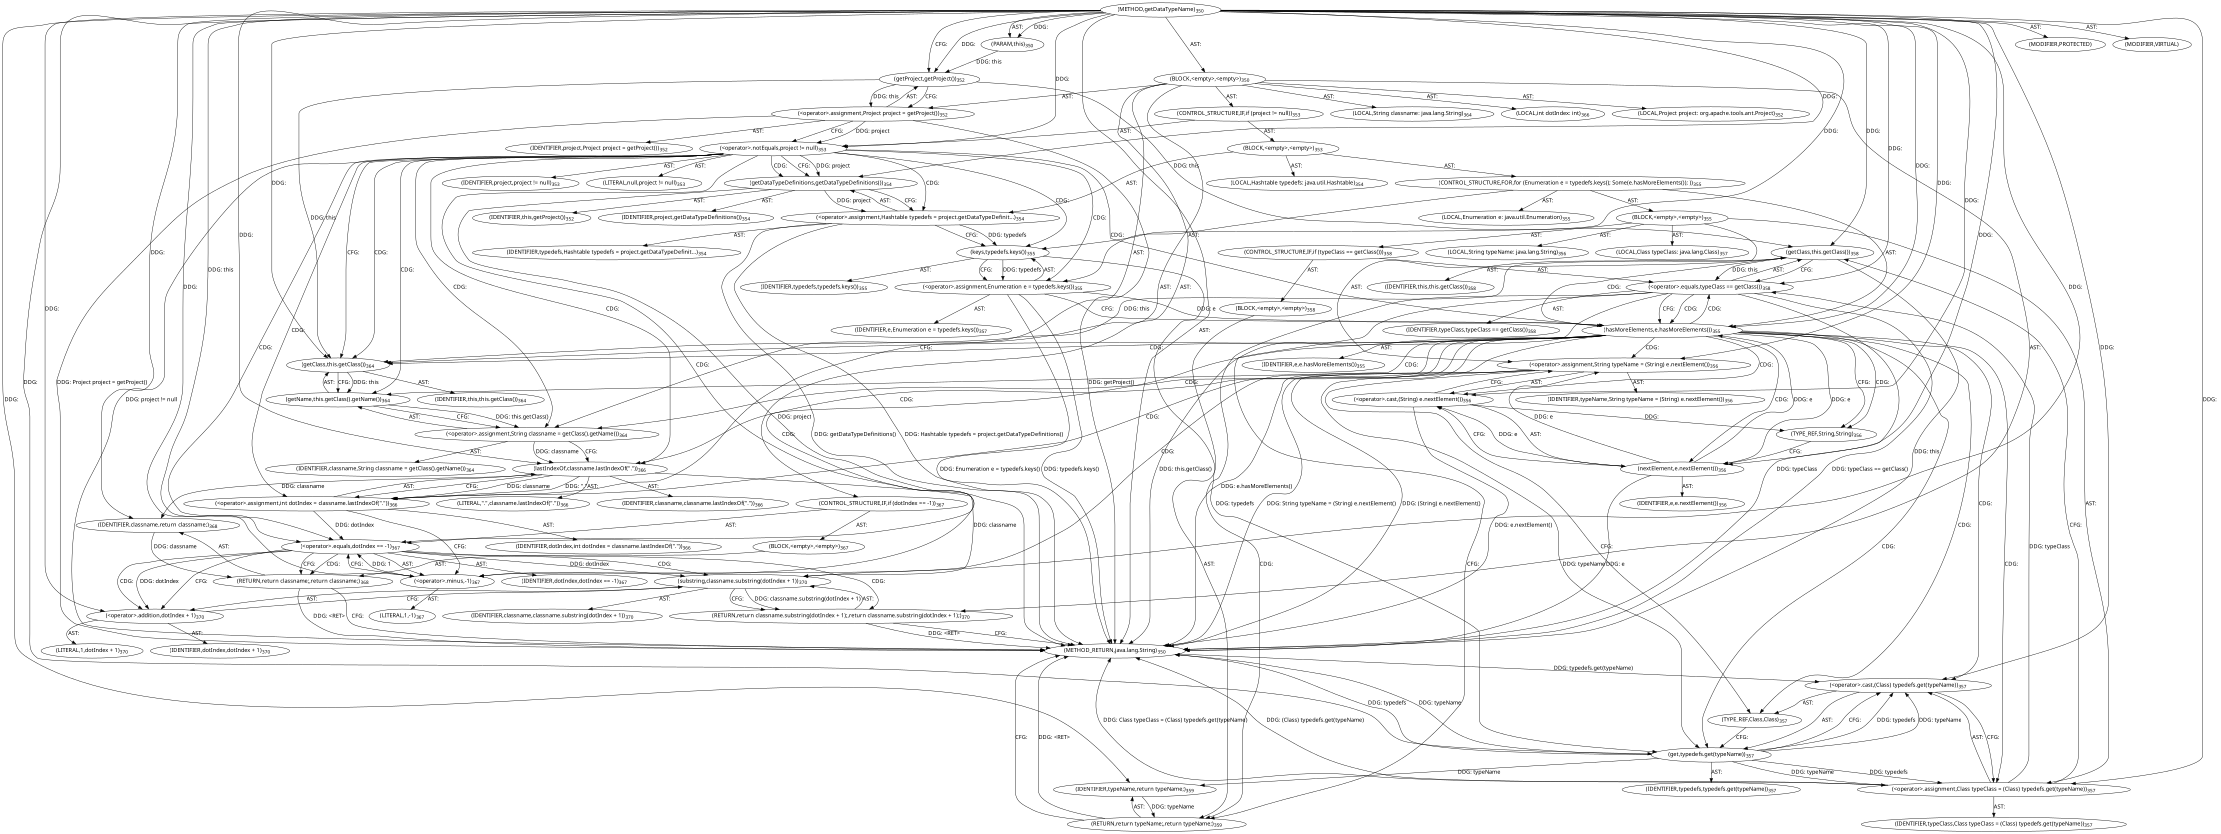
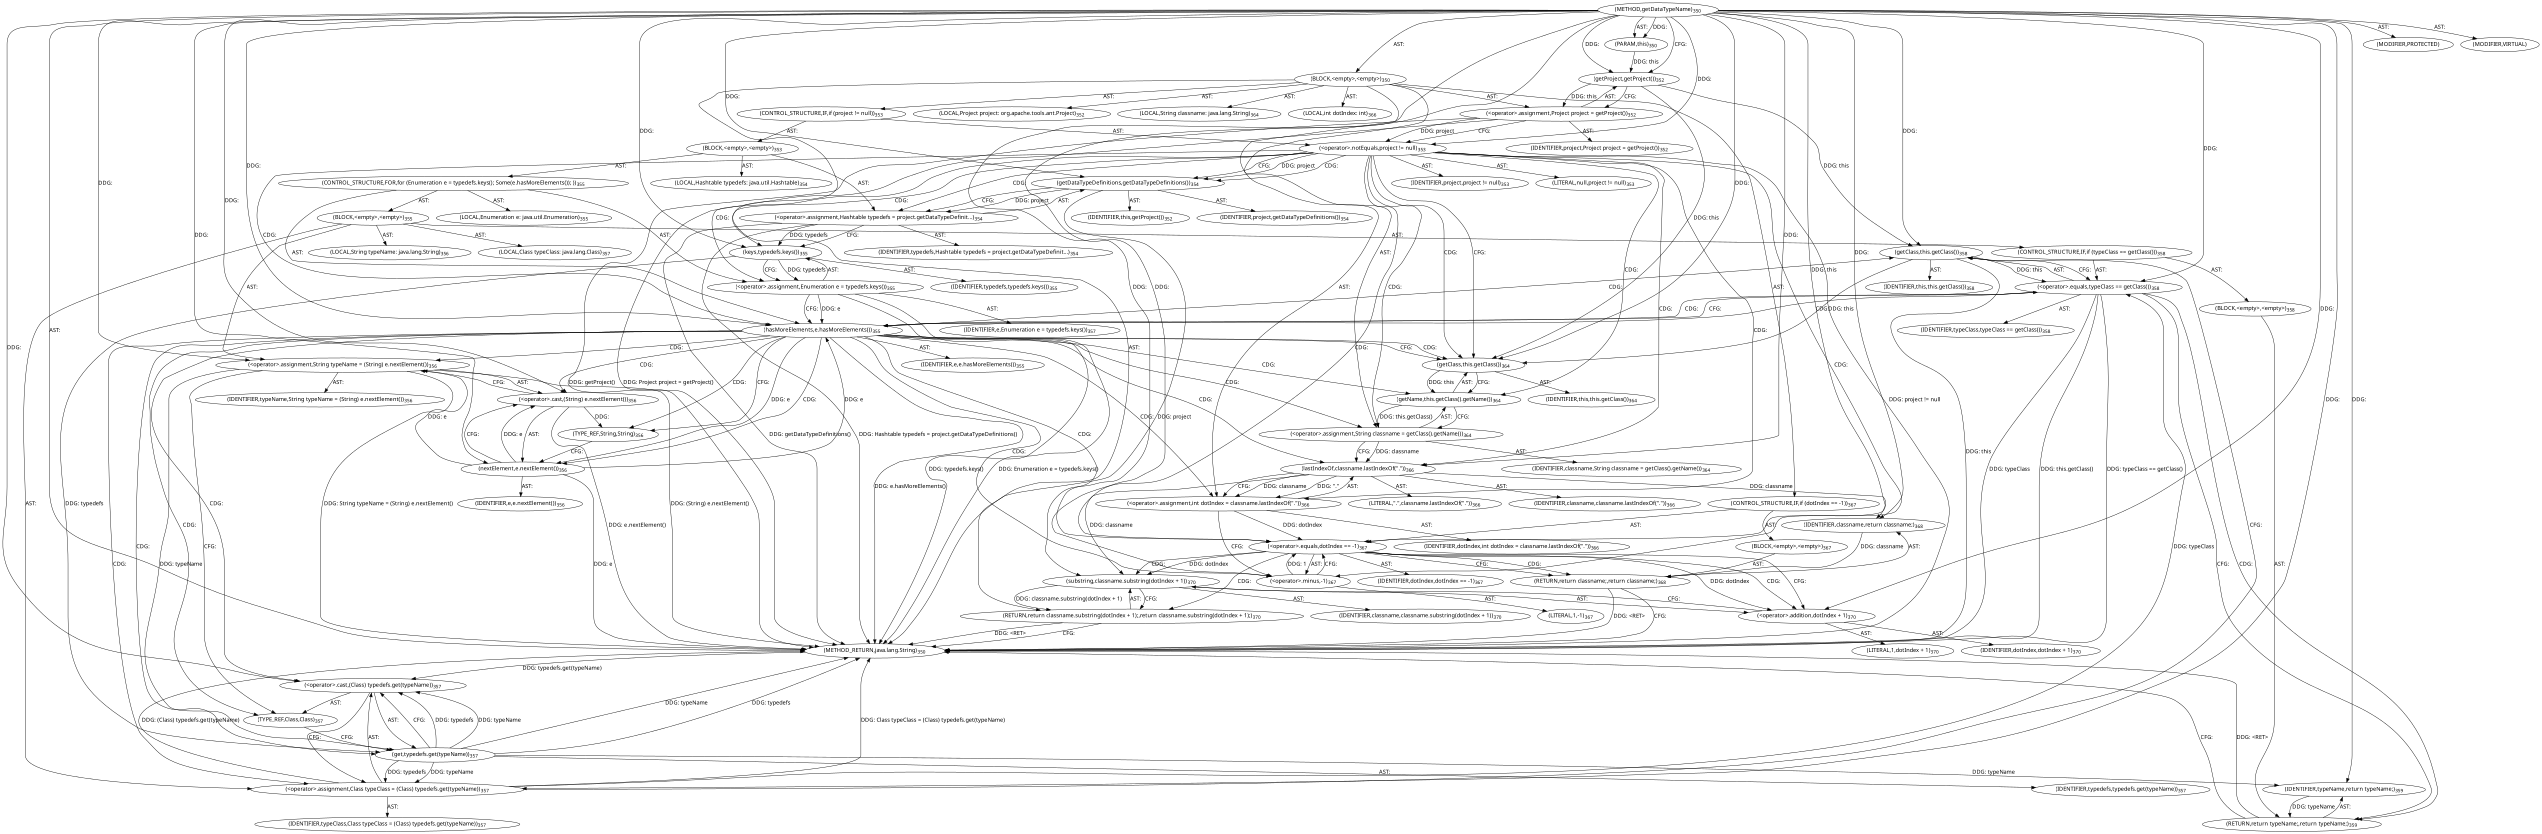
  digraph {
    fontname="Noto Sans"
    node [fontname="Noto Sans"]
    edge [fontname="Noto Sans"]
    n1 [label=<(METHOD,getDataTypeName)<SUB>350</SUB>>]
    n2 [label=<(PARAM,this)<SUB>350</SUB>>]
    n3 [label=<(BLOCK,&lt;empty&gt;,&lt;empty&gt;)<SUB>350</SUB>>]
    n4 [label=<(getProject,getProject())<SUB>352</SUB>>]
    n5 [label=<(&lt;operator&gt;.notEquals,project != null)<SUB>353</SUB>>]
    n6 [label=<(getDataTypeDefinitions,getDataTypeDefinitions())<SUB>354</SUB>>]
    n7 [label=<(keys,typedefs.keys())<SUB>355</SUB>>]
    n8 [label=<(hasMoreElements,e.hasMoreElements())<SUB>355</SUB>>]
    n9 [label=<(&lt;operator&gt;.assignment,String typeName = (String) e.nextElement())<SUB>356</SUB>>]
    n10 [label=<(&lt;operator&gt;.cast,(String) e.nextElement())<SUB>356</SUB>>]
    n11 [label=<(nextElement,e.nextElement())<SUB>356</SUB>>]
    n12 [label=<(&lt;operator&gt;.assignment,Class typeClass = (Class) typedefs.get(typeName))<SUB>357</SUB>>]
    n13 [label=<(&lt;operator&gt;.cast,(Class) typedefs.get(typeName))<SUB>357</SUB>>]
    n14 [label=<(get,typedefs.get(typeName))<SUB>357</SUB>>]
    n15 [label=<(&lt;operator&gt;.equals,typeClass == getClass())<SUB>358</SUB>>]
    n16 [label=<(getClass,this.getClass())<SUB>358</SUB>>]
    n17 [label=<(IDENTIFIER,typeName,return typeName;)<SUB>359</SUB>>]
    n18 [label=<(getClass,this.getClass())<SUB>364</SUB>>]
    n19 [label=<(lastIndexOf,classname.lastIndexOf(&quot;.&quot;))<SUB>366</SUB>>]
    n20 [label=<(&lt;operator&gt;.equals,dotIndex == -1)<SUB>367</SUB>>]
    n21 [label=<(&lt;operator&gt;.minus,-1)<SUB>367</SUB>>]
    n22 [label=<(IDENTIFIER,classname,return classname;)<SUB>368</SUB>>]
    n23 [label=<(substring,classname.substring(dotIndex + 1))<SUB>370</SUB>>]
    n24 [label=<(&lt;operator&gt;.addition,dotIndex + 1)<SUB>370</SUB>>]
    n25 [label=<(MODIFIER,PROTECTED)>]
    n26 [label=<(MODIFIER,VIRTUAL)>]
    n27 [label=<(METHOD_RETURN,java.lang.String)<SUB>350</SUB>>]
    n28 [label=<(LOCAL,Project project: org.apache.tools.ant.Project)<SUB>352</SUB>>]
    n29 [label=<(&lt;operator&gt;.assignment,Project project = getProject())<SUB>352</SUB>>]
    n30 [label=<(CONTROL_STRUCTURE,IF,if (project != null))<SUB>353</SUB>>]
    n31 [label=<(LOCAL,String classname: java.lang.String)<SUB>364</SUB>>]
    n32 [label=<(&lt;operator&gt;.assignment,String classname = getClass().getName())<SUB>364</SUB>>]
    n33 [label=<(LOCAL,int dotIndex: int)<SUB>366</SUB>>]
    n34 [label=<(&lt;operator&gt;.assignment,int dotIndex = classname.lastIndexOf(&quot;.&quot;))<SUB>366</SUB>>]
    n35 [label=<(CONTROL_STRUCTURE,IF,if (dotIndex == -1))<SUB>367</SUB>>]
    n36 [label=<(RETURN,return classname.substring(dotIndex + 1);,return classname.substring(dotIndex + 1);)<SUB>370</SUB>>]
    n37 [label=<(IDENTIFIER,project,project != null)<SUB>353</SUB>>]
    n38 [label=<(LITERAL,null,project != null)<SUB>353</SUB>>]
    n39 [label=<(&lt;operator&gt;.assignment,Hashtable typedefs = project.getDataTypeDefinit...)<SUB>354</SUB>>]
    n40 [label=<(&lt;operator&gt;.assignment,Enumeration e = typedefs.keys())<SUB>355</SUB>>]
    n41 [label=<(getName,this.getClass().getName())<SUB>364</SUB>>]
    n42 [label=<(IDENTIFIER,this,getProject())<SUB>352</SUB>>]
    n43 [label=<(IDENTIFIER,project,getDataTypeDefinitions())<SUB>354</SUB>>]
    n44 [label=<(IDENTIFIER,typedefs,typedefs.keys())<SUB>355</SUB>>]
    n45 [label=<(IDENTIFIER,e,e.hasMoreElements())<SUB>355</SUB>>]
    n46 [label=<(TYPE_REF,String,String)<SUB>356</SUB>>]
    n47 [label=<(TYPE_REF,Class,Class)<SUB>357</SUB>>]
    n48 [label=<(IDENTIFIER,typeName,String typeName = (String) e.nextElement())<SUB>356</SUB>>]
    n49 [label=<(IDENTIFIER,e,e.nextElement())<SUB>356</SUB>>]
    n50 [label=<(IDENTIFIER,typeClass,Class typeClass = (Class) typedefs.get(typeName))<SUB>357</SUB>>]
    n51 [label=<(IDENTIFIER,typedefs,typedefs.get(typeName))<SUB>357</SUB>>]
    n52 [label=<(IDENTIFIER,typeClass,typeClass == getClass())<SUB>358</SUB>>]
    n53 [label=<(RETURN,return typeName;,return typeName;)<SUB>359</SUB>>]
    n54 [label=<(IDENTIFIER,this,this.getClass())<SUB>358</SUB>>]
    n55 [label=<(IDENTIFIER,this,this.getClass())<SUB>364</SUB>>]
    n56 [label=<(IDENTIFIER,classname,classname.lastIndexOf(&quot;.&quot;))<SUB>366</SUB>>]
    n57 [label=<(LITERAL,&quot;.&quot;,classname.lastIndexOf(&quot;.&quot;))<SUB>366</SUB>>]
    n58 [label=<(IDENTIFIER,dotIndex,dotIndex == -1)<SUB>367</SUB>>]
    n59 [label=<(RETURN,return classname;,return classname;)<SUB>368</SUB>>]
    n60 [label=<(LITERAL,1,-1)<SUB>367</SUB>>]
    n61 [label=<(IDENTIFIER,classname,classname.substring(dotIndex + 1))<SUB>370</SUB>>]
    n62 [label=<(IDENTIFIER,dotIndex,dotIndex + 1)<SUB>370</SUB>>]
    n63 [label=<(LITERAL,1,dotIndex + 1)<SUB>370</SUB>>]
    n64 [label=<(IDENTIFIER,project,Project project = getProject())<SUB>352</SUB>>]
    n65 [label=<(BLOCK,&lt;empty&gt;,&lt;empty&gt;)<SUB>353</SUB>>]
    n66 [label=<(IDENTIFIER,classname,String classname = getClass().getName())<SUB>364</SUB>>]
    n67 [label=<(IDENTIFIER,dotIndex,int dotIndex = classname.lastIndexOf(&quot;.&quot;))<SUB>366</SUB>>]
    n68 [label=<(BLOCK,&lt;empty&gt;,&lt;empty&gt;)<SUB>367</SUB>>]
    n69 [label=<(LOCAL,Hashtable typedefs: java.util.Hashtable)<SUB>354</SUB>>]
    n70 [label=<(CONTROL_STRUCTURE,FOR,for (Enumeration e = typedefs.keys(); Some(e.hasMoreElements()); ))<SUB>355</SUB>>]
    n71 [label=<(IDENTIFIER,typedefs,Hashtable typedefs = project.getDataTypeDefinit...)<SUB>354</SUB>>]
    n72 [label=<(IDENTIFIER,e,Enumeration e = typedefs.keys())<SUB>357</SUB>>]
    n73 [label=<(LOCAL,Enumeration e: java.util.Enumeration)<SUB>355</SUB>>]
    n74 [label=<(BLOCK,&lt;empty&gt;,&lt;empty&gt;)<SUB>355</SUB>>]
    n75 [label=<(LOCAL,String typeName: java.lang.String)<SUB>356</SUB>>]
    n76 [label=<(LOCAL,Class typeClass: java.lang.Class)<SUB>357</SUB>>]
    n77 [label=<(CONTROL_STRUCTURE,IF,if (typeClass == getClass()))<SUB>358</SUB>>]
    n78 [label=<(BLOCK,&lt;empty&gt;,&lt;empty&gt;)<SUB>358</SUB>>]
    n1 -> n2 [label="AST: "]
    n1 -> n2 [label="DDG: "]
    n1 -> n3 [label="AST: "]
    n1 -> n4 [label="CFG: "]
    n1 -> n4 [label="DDG: "]
    n1 -> n5 [label="DDG: "]
    n1 -> n6 [label="DDG: "]
    n1 -> n7 [label="DDG: "]
    n1 -> n8 [label="DDG: "]
    n1 -> n9 [label="DDG: "]
    n1 -> n10 [label="DDG: "]
    n1 -> n11 [label="DDG: "]
    n1 -> n12 [label="DDG: "]
    n1 -> n13 [label="DDG: "]
-   n1 -> n14 [label="DDG: "]
    n1 -> n15 [label="DDG: "]
    n1 -> n16 [label="DDG: "]
    n1 -> n17 [label="DDG: "]
    n1 -> n18 [label="DDG: "]
    n1 -> n19 [label="DDG: "]
    n1 -> n20 [label="DDG: this"]
    n1 -> n21 [label="DDG: "]
    n1 -> n22 [label="DDG: "]
    n1 -> n23 [label="DDG: "]
    n1 -> n24 [label="DDG: "]
    n1 -> n25 [label="AST: "]
    n1 -> n26 [label="AST: "]
    n1 -> n27 [label="AST: "]
    n2 -> n4 [label="DDG: this"]
    n3 -> n28 [label="AST: "]
    n3 -> n29 [label="AST: "]
    n3 -> n30 [label="AST: "]
    n3 -> n31 [label="AST: "]
    n3 -> n32 [label="AST: "]
    n3 -> n33 [label="AST: "]
    n3 -> n34 [label="AST: "]
    n3 -> n35 [label="AST: "]
    n3 -> n36 [label="AST: "]
    n4 -> n16 [label="DDG: this"]
    n4 -> n18 [label="DDG: this"]
    n4 -> n29 [label="CFG: "]
    n4 -> n29 [label="DDG: this"]
    n5 -> n6 [label="CFG: "]
    n5 -> n6 [label="DDG: project"]
    n5 -> n6 [label="CDG: "]
    n5 -> n7 [label="CDG: "]
    n5 -> n8 [label="CDG: "]
    n5 -> n18 [label="CFG: "]
    n5 -> n18 [label="CDG: "]
    n5 -> n19 [label="CDG: "]
    n5 -> n20 [label="CDG: "]
    n5 -> n21 [label="CDG: "]
    n5 -> n27 [label="DDG: project != null"]
    n5 -> n32 [label="CDG: "]
    n5 -> n34 [label="CDG: "]
    n5 -> n37 [label="AST: "]
    n5 -> n38 [label="AST: "]
    n5 -> n39 [label="CDG: "]
    n5 -> n40 [label="CDG: "]
    n5 -> n41 [label="CDG: "]
    n6 -> n27 [label="DDG: project"]
    n6 -> n39 [label="CFG: "]
    n6 -> n39 [label="DDG: project"]
    n6 -> n42 [label="AST: "]
    n6 -> n43 [label="AST: "]
    n7 -> n14 [label="DDG: typedefs"]
    n7 -> n40 [label="CFG: "]
    n7 -> n40 [label="DDG: typedefs"]
    n7 -> n44 [label="AST: "]
    n8 -> n9 [label="CDG: "]
    n8 -> n10 [label="CDG: "]
    n8 -> n11 [label="DDG: e"]
    n8 -> n11 [label="CDG: "]
    n8 -> n12 [label="CDG: "]
    n8 -> n13 [label="CDG: "]
    n8 -> n14 [label="CDG: "]
    n8 -> n15 [label="CDG: "]
    n8 -> n16 [label="CDG: "]
    n8 -> n18 [label="CFG: "]
    n8 -> n18 [label="CDG: "]
    n8 -> n19 [label="CDG: "]
    n8 -> n20 [label="CDG: "]
    n8 -> n21 [label="CDG: "]
    n8 -> n27 [label="DDG: e.hasMoreElements()"]
    n8 -> n32 [label="CDG: "]
    n8 -> n34 [label="CDG: "]
    n8 -> n41 [label="CDG: "]
    n8 -> n45 [label="AST: "]
    n8 -> n46 [label="CFG: "]
    n8 -> n46 [label="CDG: "]
    n8 -> n47 [label="CDG: "]
    n9 -> n10 [label="AST: "]
    n9 -> n14 [label="DDG: typeName"]
    n9 -> n27 [label="DDG: (String) e.nextElement()"]
    n9 -> n27 [label="DDG: String typeName = (String) e.nextElement()"]
    n9 -> n47 [label="CFG: "]
    n9 -> n48 [label="AST: "]
    n10 -> n9 [label="CFG: "]
    n10 -> n11 [label="AST: "]
    n10 -> n27 [label="DDG: e.nextElement()"]
    n10 -> n46 [label="DDG: "]
    n11 -> n8 [label="DDG: e"]
    n11 -> n9 [label="DDG: e"]
    n11 -> n10 [label="CFG: "]
    n11 -> n10 [label="DDG: e"]
    n11 -> n27 [label="DDG: e"]
    n11 -> n49 [label="AST: "]
    n12 -> n13 [label="AST: "]
    n12 -> n15 [label="DDG: typeClass"]
    n12 -> n16 [label="CFG: "]
    n12 -> n27 [label="DDG: (Class) typedefs.get(typeName)"]
    n12 -> n27 [label="DDG: Class typeClass = (Class) typedefs.get(typeName)"]
    n12 -> n50 [label="AST: "]
    n13 -> n12 [label="CFG: "]
    n13 -> n14 [label="AST: "]
    n13 -> n47 [label="AST: "]
    n14 -> n12 [label="DDG: typedefs"]
    n14 -> n12 [label="DDG: typeName"]
    n14 -> n13 [label="CFG: "]
    n14 -> n13 [label="DDG: typedefs"]
    n14 -> n13 [label="DDG: typeName"]
    n14 -> n17 [label="DDG: typeName"]
    n14 -> n27 [label="DDG: typedefs"]
    n14 -> n27 [label="DDG: typeName"]
    n14 -> n51 [label="AST: "]
    n15 -> n8 [label="CFG: "]
    n15 -> n8 [label="CDG: "]
    n15 -> n16 [label="AST: "]
    n15 -> n27 [label="DDG: typeClass"]
    n15 -> n27 [label="DDG: this.getClass()"]
    n15 -> n27 [label="DDG: typeClass == getClass()"]
    n15 -> n52 [label="AST: "]
    n15 -> n53 [label="CFG: "]
    n15 -> n53 [label="CDG: "]
    n16 -> n15 [label="CFG: "]
    n16 -> n15 [label="DDG: this"]
    n16 -> n18 [label="DDG: this"]
    n16 -> n27 [label="DDG: this"]
    n16 -> n54 [label="AST: "]
    n17 -> n53 [label="DDG: typeName"]
    n18 -> n41 [label="CFG: "]
    n18 -> n41 [label="DDG: this"]
    n18 -> n55 [label="AST: "]
    n19 -> n22 [label="DDG: classname"]
    n19 -> n23 [label="DDG: classname"]
    n19 -> n34 [label="CFG: "]
    n19 -> n34 [label="DDG: classname"]
    n19 -> n34 [label="DDG: &quot;.&quot;"]
    n19 -> n56 [label="AST: "]
    n19 -> n57 [label="AST: "]
    n20 -> n21 [label="AST: "]
    n20 -> n23 [label="DDG: dotIndex"]
    n20 -> n23 [label="CDG: "]
    n20 -> n24 [label="CFG: "]
    n20 -> n24 [label="DDG: dotIndex"]
    n20 -> n24 [label="CDG: "]
    n20 -> n36 [label="CDG: "]
    n20 -> n58 [label="AST: "]
    n20 -> n59 [label="CFG: "]
    n20 -> n59 [label="CDG: "]
    n21 -> n20 [label="CFG: "]
    n21 -> n20 [label="DDG: 1"]
    n21 -> n60 [label="AST: "]
    n22 -> n59 [label="DDG: classname"]
    n23 -> n24 [label="AST: "]
    n23 -> n36 [label="CFG: "]
    n23 -> n36 [label="DDG: classname.substring(dotIndex + 1)"]
    n23 -> n61 [label="AST: "]
    n24 -> n23 [label="CFG: "]
    n24 -> n62 [label="AST: "]
    n24 -> n63 [label="AST: "]
    n27 -> n13 [label="DDG: typedefs.get(typeName)"]
    n29 -> n4 [label="AST: "]
    n29 -> n5 [label="CFG: "]
    n29 -> n5 [label="DDG: project"]
    n29 -> n27 [label="DDG: getProject()"]
    n29 -> n27 [label="DDG: Project project = getProject()"]
    n29 -> n64 [label="AST: "]
    n30 -> n5 [label="AST: "]
    n30 -> n65 [label="AST: "]
    n32 -> n19 [label="CFG: "]
    n32 -> n19 [label="DDG: classname"]
    n32 -> n41 [label="AST: "]
    n32 -> n66 [label="AST: "]
    n34 -> n19 [label="AST: "]
    n34 -> n20 [label="DDG: dotIndex"]
    n34 -> n21 [label="CFG: "]
    n34 -> n67 [label="AST: "]
    n35 -> n20 [label="AST: "]
    n35 -> n68 [label="AST: "]
    n36 -> n23 [label="AST: "]
    n36 -> n27 [label="CFG: "]
    n36 -> n27 [label="DDG: &lt;RET&gt;"]
    n39 -> n6 [label="AST: "]
    n39 -> n7 [label="CFG: "]
    n39 -> n7 [label="DDG: typedefs"]
    n39 -> n27 [label="DDG: getDataTypeDefinitions()"]
    n39 -> n27 [label="DDG: Hashtable typedefs = project.getDataTypeDefinitions()"]
    n39 -> n71 [label="AST: "]
    n40 -> n7 [label="AST: "]
    n40 -> n8 [label="CFG: "]
    n40 -> n8 [label="DDG: e"]
    n40 -> n27 [label="DDG: typedefs.keys()"]
    n40 -> n27 [label="DDG: Enumeration e = typedefs.keys()"]
    n40 -> n72 [label="AST: "]
    n41 -> n18 [label="AST: "]
    n41 -> n32 [label="CFG: "]
    n41 -> n32 [label="DDG: this.getClass()"]
    n46 -> n11 [label="CFG: "]
    n47 -> n14 [label="CFG: "]
    n53 -> n17 [label="AST: "]
    n53 -> n27 [label="CFG: "]
    n53 -> n27 [label="DDG: &lt;RET&gt;"]
    n59 -> n22 [label="AST: "]
    n59 -> n27 [label="CFG: "]
    n59 -> n27 [label="DDG: &lt;RET&gt;"]
    n65 -> n39 [label="AST: "]
    n65 -> n69 [label="AST: "]
    n65 -> n70 [label="AST: "]
    n68 -> n59 [label="AST: "]
    n70 -> n8 [label="AST: "]
    n70 -> n40 [label="AST: "]
    n70 -> n73 [label="AST: "]
    n70 -> n74 [label="AST: "]
    n74 -> n9 [label="AST: "]
    n74 -> n12 [label="AST: "]
    n74 -> n75 [label="AST: "]
    n74 -> n76 [label="AST: "]
    n74 -> n77 [label="AST: "]
    n77 -> n15 [label="AST: "]
    n77 -> n78 [label="AST: "]
    n78 -> n53 [label="AST: "]
  }
